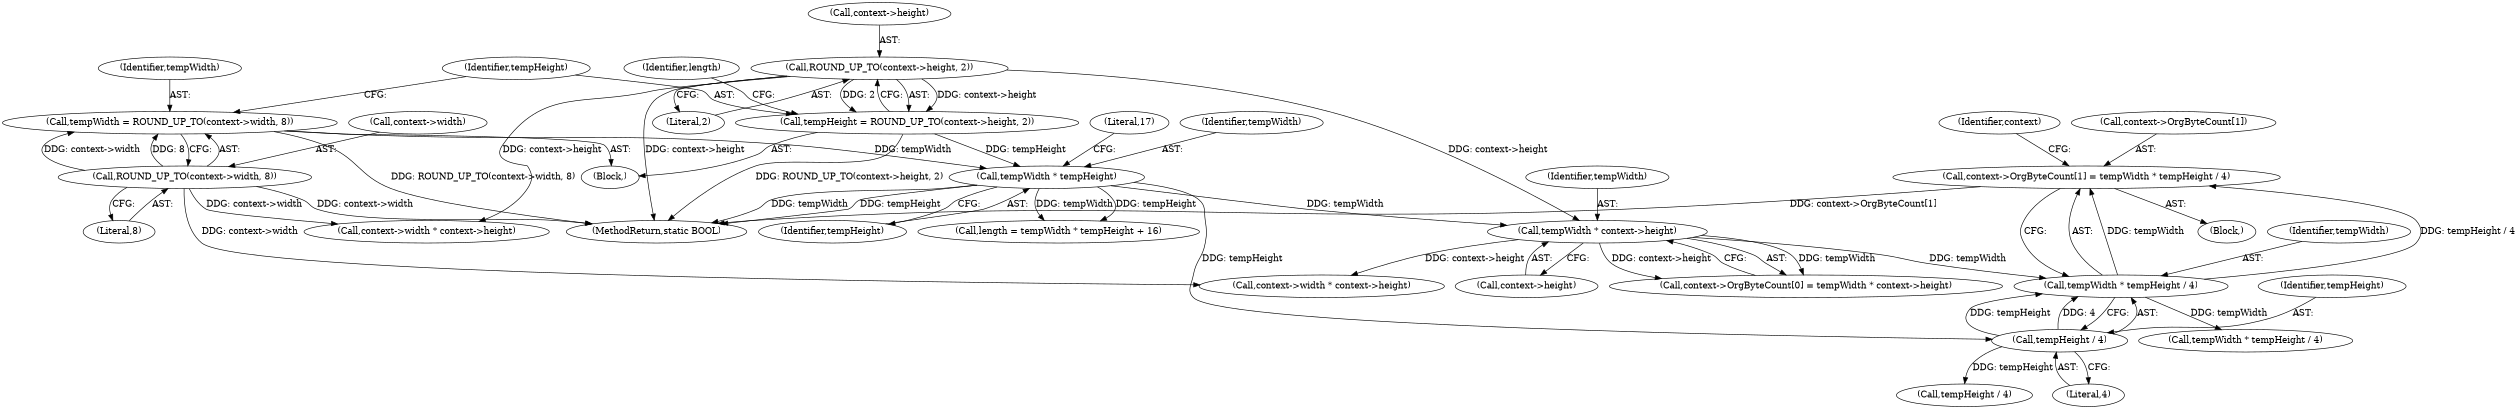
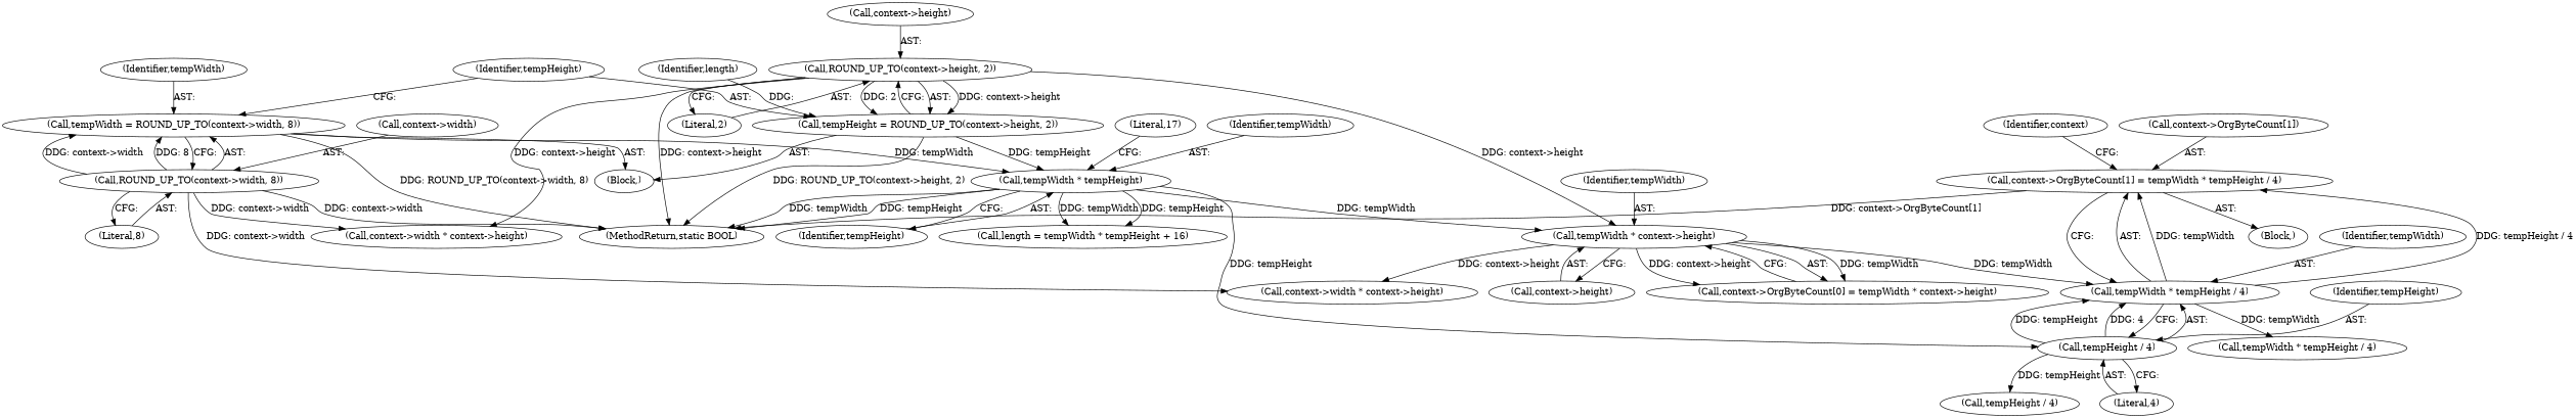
  digraph {
    n1 [label="(Call,context->OrgByteCount[1] = tempWidth * tempHeight / 4)"]
    n2 [label="(Call,tempWidth * tempHeight / 4)"]
    n3 [label="(Block,)"]
    n4 [label="(MethodReturn,static BOOL)"]
    n5 [label="(Call,tempHeight / 4)"]
    n6 [label="(Call,tempWidth * tempHeight / 4)"]
    n7 [label="(Call,tempHeight / 4)"]
    n8 [label="(Literal,4)"]
    n9 [label="(Call,tempWidth * context->height)"]
    n10 [label="(Call,context->width * context->height)"]
    n11 [label="(Call,context->height)"]
    n12 [label="(Call,context->OrgByteCount[0] = tempWidth * context->height)"]
    n13 [label="(Call,tempWidth * tempHeight)"]
    n14 [label="(Identifier,tempHeight)"]
    n15 [label="(Call,length = tempWidth * tempHeight + 16)"]
    n16 [label="(Call,tempWidth = ROUND_UP_TO(context->width, 8))"]
    n17 [label="(Call,ROUND_UP_TO(context->width, 8))"]
    n18 [label="(Block,)"]
    n19 [label="(Call,context->width * context->height)"]
    n20 [label="(Literal,8)"]
    n21 [label="(Call,tempHeight = ROUND_UP_TO(context->height, 2))"]
    n22 [label="(Call,ROUND_UP_TO(context->height, 2))"]
    n23 [label="(Literal,2)"]
    n24 [label="(Identifier,tempHeight)"]
    n25 [label="(Identifier,tempWidth)"]
    n26 [label="(Literal,17)"]
    n27 [label="(Call,context->height)"]
    n28 [label="(Identifier,length)"]
    n29 [label="(Identifier,context)"]
    n30 [label="(Identifier,tempWidth)"]
    n31 [label="(Identifier,tempWidth)"]
    n32 [label="(Call,context->width)"]
    n33 [label="(Identifier,tempWidth)"]
    n34 [label="(Call,context->OrgByteCount[1])"]
    n35 [label="(Identifier,tempHeight)"]
    n1 -> n2 [label="CFG: "]
    n1 -> n3 [label="AST: "]
    n1 -> n4 [label="DDG: context->OrgByteCount[1]"]
    n2 -> n1 [label="AST: "]
    n2 -> n1 [label="DDG: tempWidth"]
    n2 -> n1 [label="DDG: tempHeight / 4"]
    n2 -> n5 [label="CFG: "]
    n2 -> n6 [label="DDG: tempWidth"]
    n5 -> n2 [label="AST: "]
    n5 -> n2 [label="DDG: tempHeight"]
    n5 -> n2 [label="DDG: 4"]
    n5 -> n7 [label="DDG: tempHeight"]
    n5 -> n8 [label="CFG: "]
    n8 -> n5 [label="AST: "]
    n9 -> n2 [label="DDG: tempWidth"]
    n9 -> n10 [label="DDG: context->height"]
    n9 -> n11 [label="CFG: "]
    n9 -> n12 [label="AST: "]
    n9 -> n12 [label="DDG: tempWidth"]
    n9 -> n12 [label="DDG: context->height"]
    n11 -> n9 [label="AST: "]
    n12 -> n9 [label="CFG: "]
    n13 -> n4 [label="DDG: tempWidth"]
    n13 -> n4 [label="DDG: tempHeight"]
    n13 -> n5 [label="DDG: tempHeight"]
    n13 -> n9 [label="DDG: tempWidth"]
    n13 -> n14 [label="CFG: "]
    n13 -> n15 [label="DDG: tempWidth"]
    n13 -> n15 [label="DDG: tempHeight"]
    n14 -> n13 [label="AST: "]
    n16 -> n4 [label="DDG: ROUND_UP_TO(context->width, 8)"]
    n16 -> n13 [label="DDG: tempWidth"]
    n16 -> n17 [label="CFG: "]
    n16 -> n18 [label="AST: "]
    n17 -> n4 [label="DDG: context->width"]
    n17 -> n10 [label="DDG: context->width"]
    n17 -> n16 [label="AST: "]
    n17 -> n16 [label="DDG: context->width"]
    n17 -> n16 [label="DDG: 8"]
    n17 -> n19 [label="DDG: context->width"]
    n17 -> n20 [label="CFG: "]
    n20 -> n17 [label="AST: "]
    n21 -> n4 [label="DDG: ROUND_UP_TO(context->height, 2)"]
    n21 -> n13 [label="DDG: tempHeight"]
    n21 -> n18 [label="AST: "]
    n21 -> n22 [label="CFG: "]
    n22 -> n4 [label="DDG: context->height"]
    n22 -> n9 [label="DDG: context->height"]
    n22 -> n19 [label="DDG: context->height"]
    n22 -> n21 [label="AST: "]
    n22 -> n21 [label="DDG: context->height"]
    n22 -> n21 [label="DDG: 2"]
    n22 -> n23 [label="CFG: "]
    n23 -> n22 [label="AST: "]
    n24 -> n16 [label="CFG: "]
    n24 -> n21 [label="AST: "]
    n25 -> n9 [label="AST: "]
    n26 -> n13 [label="CFG: "]
    n27 -> n22 [label="AST: "]
-   n28 -> n21 [label="CFG: "]
+   n28 -> n21 [label="DDG: "]
    n29 -> n1 [label="CFG: "]
    n30 -> n13 [label="AST: "]
    n31 -> n2 [label="AST: "]
    n32 -> n17 [label="AST: "]
    n33 -> n16 [label="AST: "]
    n34 -> n1 [label="AST: "]
    n35 -> n5 [label="AST: "]
  }
